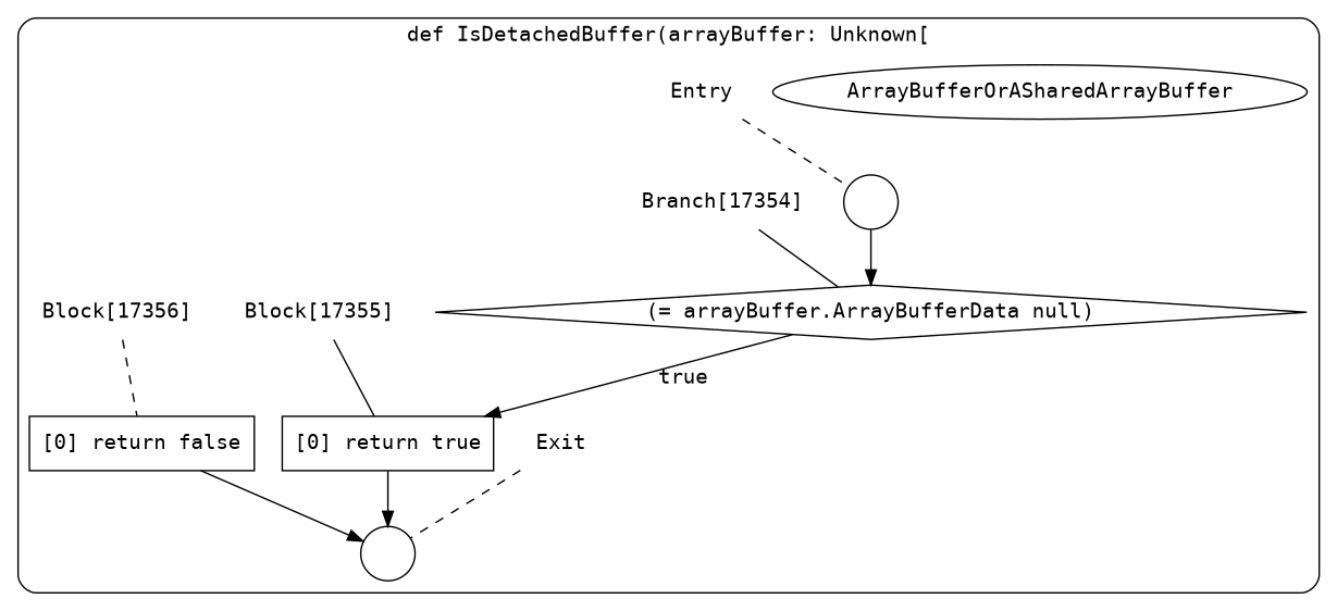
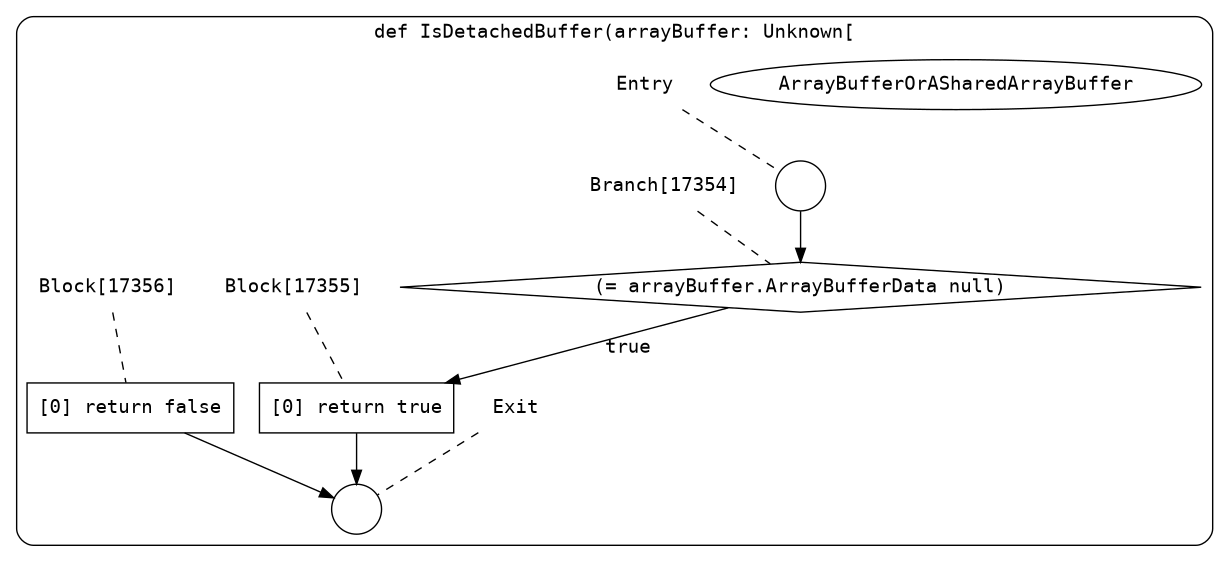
  digraph {
    fontname=Consolas
    node [fontname=Consolas shape=none]
    edge [arrowhead=none color=black fontname=Consolas style=dashed]
    ArrayBufferOrASharedArrayBuffer [shape=""]
    n2 [label=<<font color="black">Entry</font>>]
    n3 [color=black fillcolor=white label=" " shape=circle style=filled]
    n4 [color=black fillcolor=white label=<<font color="black">(= arrayBuffer.ArrayBufferData null)</font>> shape=diamond style=filled]
    n5 [color=black fillcolor=white label=<<font color="black">[0] return true<BR ALIGN="LEFT"/></font>> shape=box style=filled]
    n6 [color=black fillcolor=white label=<<font color="black">[0] return false<BR ALIGN="LEFT"/></font>> shape=box style=filled]
    n7 [label=<<font color="black">Exit</font>>]
    n8 [color=black fillcolor=white label=" " shape=circle style=filled]
    n9 [label=<<font color="black">Branch[17354]</font>>]
    n10 [label=<<font color="black">Block[17355]</font>>]
    n11 [label=<<font color="black">Block[17356]</font>>]
    subgraph cluster_1 {
      label="def IsDetachedBuffer(arrayBuffer: Unknown["
      style=rounded
      ArrayBufferOrASharedArrayBuffer
      n2
      n3
      n4
      n5
      n6
      n7
      n8
      n9
      n10
      n11
    }
    n2 -> n3
    n3 -> n4 [arrowhead="" style=""]
    n4 -> n5 [label=<<font color="black">true</font>> arrowhead="" style=""]
    n5 -> n8 [arrowhead="" style=""]
    n6 -> n8 [arrowhead="" style=""]
    n7 -> n8
-   n9 -> n4 [style=solid]
-   n10 -> n5 [style=solid]
+   n9 -> n4
+   n10 -> n5
    n11 -> n6
  }
